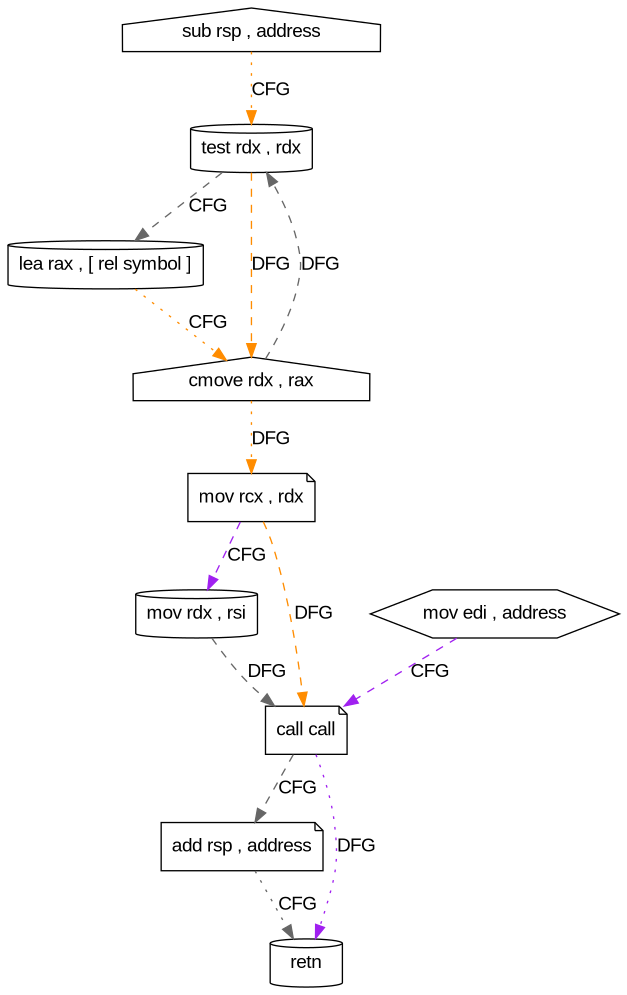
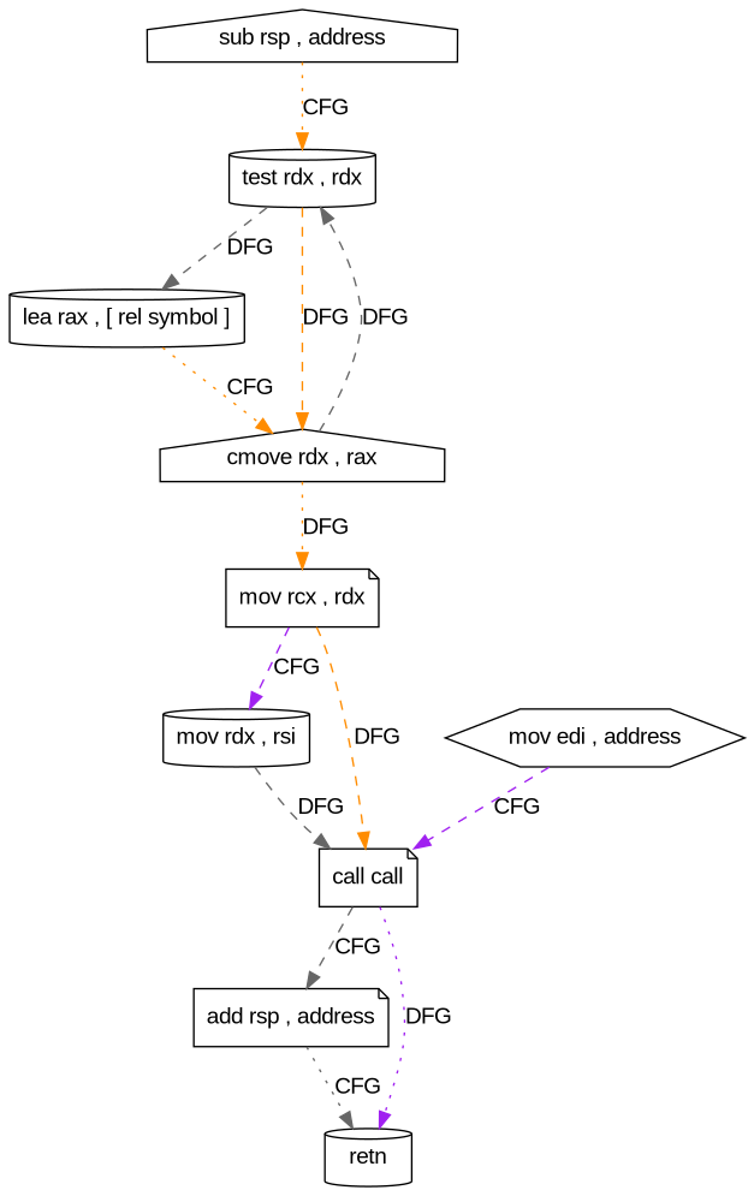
  digraph {
    fontname="Liberation Sans"
    node [fontname="Liberation Sans" shape=cylinder]
    edge [color=darkorange fontname="Liberation Sans" style=dashed]
    n1 [label="sub rsp , address" shape=house]
    n2 [label="test rdx , rdx"]
    n3 [label="lea rax , [ rel symbol ]"]
    n4 [label="cmove rdx , rax" shape=house]
    n5 [label="mov rcx , rdx" shape=note]
    n6 [label="mov rdx , rsi"]
    n7 [label="call call" shape=note]
    n8 [label="add rsp , address" shape=note]
    n9 [label=retn]
    n10 [label="mov edi , address" shape=hexagon]
    n1 -> n2 [label=CFG style=dotted]
-   n2 -> n3 [color=gray40 label=CFG]
+   n2 -> n3 [color=gray40 label=DFG]
    n2 -> n4 [label=DFG]
    n3 -> n4 [label=CFG style=dotted]
    n4 -> n2 [color=gray40 label=DFG]
    n4 -> n5 [label=DFG style=dotted]
    n5 -> n6 [color=purple label=CFG]
    n5 -> n7 [label=DFG]
    n6 -> n7 [color=gray40 label=DFG]
    n7 -> n8 [color=gray40 label=CFG]
    n7 -> n9 [color=purple label=DFG style=dotted]
    n8 -> n9 [color=gray40 label=CFG style=dotted]
    n10 -> n7 [color=purple label=CFG]
  }
